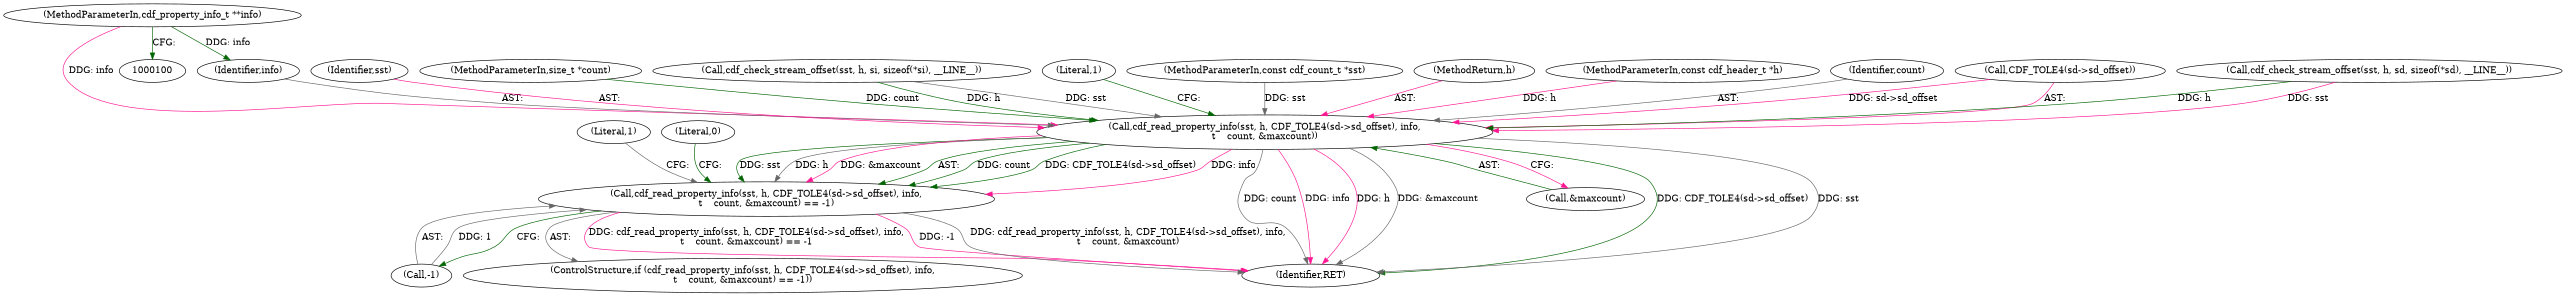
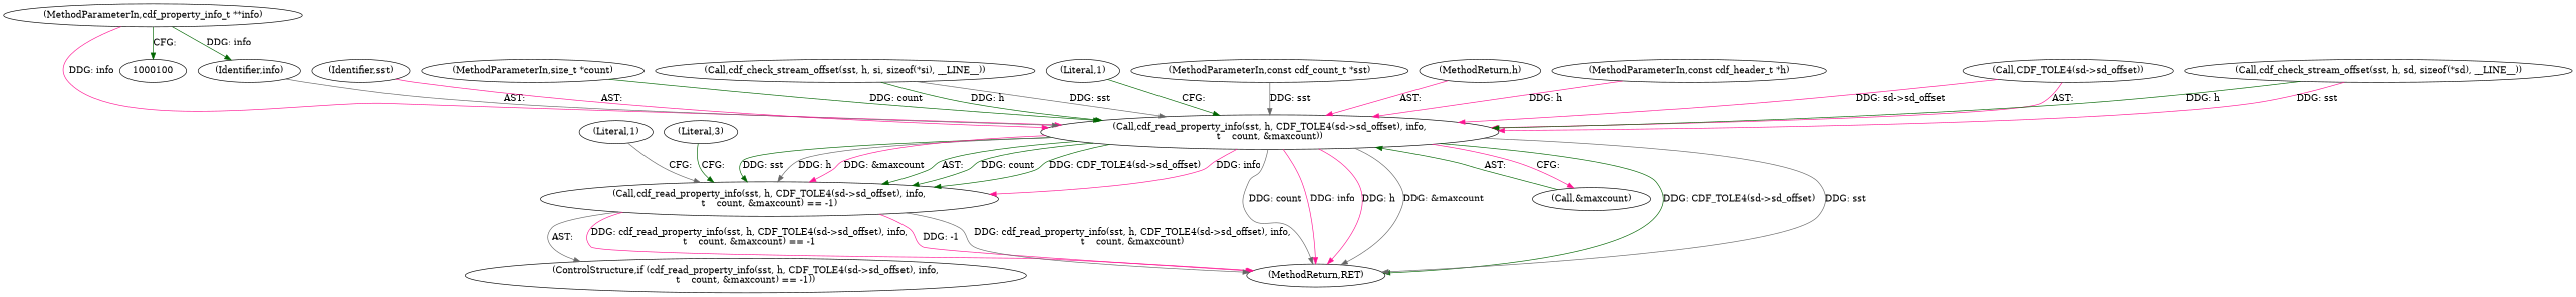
  digraph {
    edge [color=deeppink]
    n1 [label="(MethodParameterIn,cdf_property_info_t **info)"]
    n2 [label="(Call,cdf_read_property_info(sst, h, CDF_TOLE4(sd->sd_offset), info,\n\t    count, &maxcount))"]
    1000100
    n4 [label="(Identifier,info)"]
-   n5 [label="(Identifier,RET)"]
+   n5 [label="(MethodReturn,RET)"]
    n6 [label="(Call,cdf_read_property_info(sst, h, CDF_TOLE4(sd->sd_offset), info,\n\t    count, &maxcount) == -1)"]
    n7 [label="(Call,&maxcount)"]
-   n8 [label="(Call,-1)"]
    n9 [label="(ControlStructure,if (cdf_read_property_info(sst, h, CDF_TOLE4(sd->sd_offset), info,\n\t    count, &maxcount) == -1))"]
    n10 [label="(Identifier,sst)"]
    n11 [label="(MethodParameterIn,size_t *count)"]
    n12 [label="(Literal,1)"]
    n13 [label="(Call,cdf_check_stream_offset(sst, h, si, sizeof(*si), __LINE__))"]
    n14 [label="(Literal,1)"]
    n15 [label="(MethodParameterIn,const cdf_count_t *sst)"]
    n16 [label="(MethodReturn,h)"]
    n17 [label="(MethodParameterIn,const cdf_header_t *h)"]
-   n18 [label="(Identifier,count)"]
    n19 [label="(Call,CDF_TOLE4(sd->sd_offset))"]
    n20 [label="(Call,cdf_check_stream_offset(sst, h, sd, sizeof(*sd), __LINE__))"]
-   n21 [label="(Literal,0)"]
+   n21 [label="(Literal,3)"]
    n1 -> n2 [label="DDG: info"]
    n1 -> 1000100 [color=darkgreen label="CFG: "]
    n1 -> n4 [color=darkgreen label="DDG: info"]
    n2 -> n5 [color=gray40 label="DDG: count"]
    n2 -> n5 [label="DDG: info"]
    n2 -> n5 [label="DDG: h"]
    n2 -> n5 [color=gray40 label="DDG: &maxcount"]
    n2 -> n5 [color=darkgreen label="DDG: CDF_TOLE4(sd->sd_offset)"]
    n2 -> n5 [color=gray40 label="DDG: sst"]
    n2 -> n6 [color=darkgreen label="AST: "]
    n2 -> n6 [color=darkgreen label="DDG: count"]
    n2 -> n6 [color=darkgreen label="DDG: CDF_TOLE4(sd->sd_offset)"]
    n2 -> n6 [label="DDG: info"]
    n2 -> n6 [color=darkgreen label="DDG: sst"]
    n2 -> n6 [color=gray40 label="DDG: h"]
    n2 -> n6 [label="DDG: &maxcount"]
    n2 -> n7 [label="CFG: "]
    n4 -> n2 [color=gray40 label="AST: "]
    n6 -> n5 [label="DDG: cdf_read_property_info(sst, h, CDF_TOLE4(sd->sd_offset), info,\n\t    count, &maxcount) == -1"]
    n6 -> n5 [label="DDG: -1"]
    n6 -> n5 [color=gray40 label="DDG: cdf_read_property_info(sst, h, CDF_TOLE4(sd->sd_offset), info,\n\t    count, &maxcount)"]
-   n6 -> n8 [color=darkgreen label="CFG: "]
    n6 -> n9 [color=gray40 label="AST: "]
    n7 -> n2 [color=darkgreen label="AST: "]
-   n8 -> n6 [color=gray40 label="AST: "]
-   n8 -> n6 [color=gray40 label="DDG: 1"]
    n10 -> n2 [label="AST: "]
    n11 -> n2 [color=darkgreen label="DDG: count"]
    n12 -> n6 [color=gray40 label="CFG: "]
    n13 -> n2 [color=gray40 label="DDG: sst"]
    n13 -> n2 [color=darkgreen label="DDG: h"]
    n14 -> n2 [color=darkgreen label="CFG: "]
    n15 -> n2 [color=gray40 label="DDG: sst"]
    n16 -> n2 [label="AST: "]
    n17 -> n2 [label="DDG: h"]
-   n18 -> n2 [color=gray40 label="AST: "]
    n19 -> n2 [label="AST: "]
    n19 -> n2 [label="DDG: sd->sd_offset"]
    n20 -> n2 [label="DDG: sst"]
    n20 -> n2 [color=darkgreen label="DDG: h"]
    n21 -> n6 [color=darkgreen label="CFG: "]
  }
